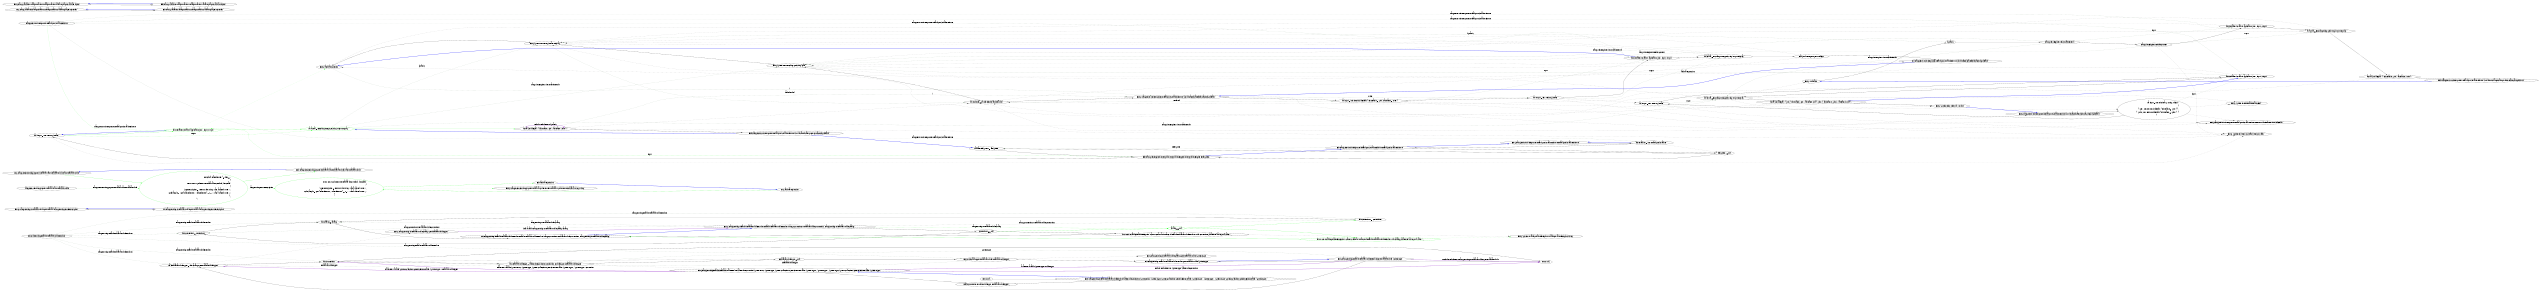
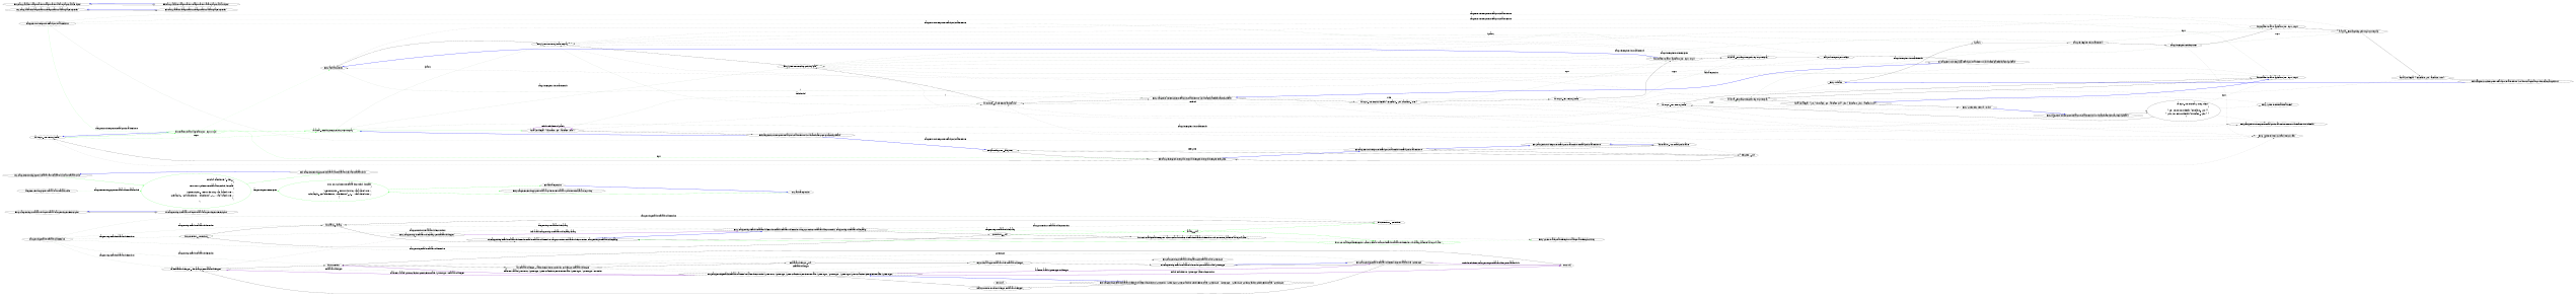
  digraph {
    rankdir=LR
    node [cluster="Nancy.Routing.DefaultMetadataModuleResolver.DefaultMetadataModuleResolver(Nancy.Conventions.MetadataModuleConventions, Nancy.Routing.IMetadataModuleCatalog)" file="MainModule.cs"]
    edge [style=solid]
-   n1 [label="Describe.Routing.DefaultMetadataModuleResolver" cluster="" file=""]
+   n1 [label="Nancy.Routing.DefaultMetadataModuleResolver" cluster="" file=""]
    n2 [label="this.conventions = conventions" span="28-28" file=""]
    n3 [label="this.catalog = catalog" span="29-29" file=""]
    n4 [cluster="Nancy.Routing.DefaultMetadataModuleResolver.GetMetadataModule(System.Type)" label="var metadataModuleTypes = this.catalog.GetMetadataModuleTypes()" span="39-39" file=""]
    n5 [cluster="Nancy.Routing.DefaultMetadataModuleResolver.GetMetadataModule(System.Type)" label="this.conventions" span="41-41" file=""]
    n6 [cluster="Nancy.Routing.DefaultMetadataModuleResolver.GetMetadataModule(System.Type)" label="return this.catalog.GetMetadataModule(metadataModuleType);" span="47-47" file=""]
    n7 [label="this.conventions = conventions" span="33-33" file=""]
    n8 [label="Exit Nancy.Routing.DefaultMetadataModuleResolver.DefaultMetadataModuleResolver(Nancy.Conventions.MetadataModuleConventions, Nancy.Routing.IMetadataModuleCatalog)" span="21-21" file=""]
    n9 [cluster="Nancy.Routing.DefaultMetadataModuleResolver.GetMetadataModule(System.Type)" label="var metadataModuleType = SafeInvokeConvention(convention, moduleType, metadataModuleTypes)" span="43-43" file=""]
    n10 [cluster="Nancy.Routing.IMetadataModuleCatalog.GetMetadataModuleTypes()" label="Entry Nancy.Routing.IMetadataModuleCatalog.GetMetadataModuleTypes()" span="14-14" file=""]
    n11 [cluster="Nancy.Routing.DefaultMetadataModuleResolver.GetMetadataModule(System.Type)" label="return null;" span="51-51" file=""]
    n12 [cluster="Nancy.Routing.DefaultMetadataModuleResolver.GetMetadataModule(System.Type)" label="Exit Nancy.Routing.DefaultMetadataModuleResolver.GetMetadataModule(System.Type)" span="37-37" file=""]
    n13 [cluster="Nancy.Routing.IMetadataModuleCatalog.GetMetadataModule(System.Type)" label="Entry Nancy.Routing.IMetadataModuleCatalog.GetMetadataModule(System.Type)" span="21-21" file=""]
    n14 [label="Entry Nancy.Routing.DefaultMetadataModuleResolver.DefaultMetadataModuleResolver(Nancy.Conventions.MetadataModuleConventions, Nancy.Routing.IMetadataModuleCatalog)" span="21-21" file=""]
    n15 [label="conventions == null" span="23-23" file=""]
    n16 [color=green community=0 label="catalog == null" span="28-28" file=""]
    n17 [label="throw new InvalidOperationException(''Cannot create an instance of DefaultMetadataModuleResolver with conventions parameter having null value.'');" span="25-25" file=""]
    n18 [color=green community=0 label="throw new InvalidOperationException(''Cannot create an instance of DefaultMetadataModuleResolver with catalog parameter having null value.'');" span="30-30" file=""]
    n19 [cluster="System.InvalidOperationException.InvalidOperationException(string)" label="Entry System.InvalidOperationException.InvalidOperationException(string)" span="0-0" file=""]
    n20 [cluster="Nancy.Routing.DefaultMetadataModuleResolver.GetMetadataModule(System.Type)" label="Entry Nancy.Routing.DefaultMetadataModuleResolver.GetMetadataModule(System.Type)" span="37-37" file=""]
    n21 [cluster="Nancy.Routing.DefaultMetadataModuleResolver.GetMetadataModule(System.Type)" label="metadataModuleType != null" span="45-45" file=""]
    n22 [cluster="Nancy.Routing.DefaultMetadataModuleResolver.SafeInvokeConvention(System.Func<System.Type, System.Collections.Generic.IEnumerable<System.Type>, System.Type>, System.Type, System.Collections.Generic.IEnumerable<System.Type>)" label="Entry Nancy.Routing.DefaultMetadataModuleResolver.SafeInvokeConvention(System.Func<System.Type, System.Collections.Generic.IEnumerable<System.Type>, System.Type>, System.Type, System.Collections.Generic.IEnumerable<System.Type>)" span="54-54" file=""]
    n23 [cluster="Nancy.Routing.DefaultMetadataModuleResolver.SafeInvokeConvention(System.Func<System.Type, System.Collections.Generic.IEnumerable<System.Type>, System.Type>, System.Type, System.Collections.Generic.IEnumerable<System.Type>)" label="return convention.Invoke(moduleType, metadataModuleTypes);" span="58-58" file=""]
    n24 [cluster="Nancy.Routing.DefaultMetadataModuleResolver.SafeInvokeConvention(System.Func<System.Type, System.Collections.Generic.IEnumerable<System.Type>, System.Type>, System.Type, System.Collections.Generic.IEnumerable<System.Type>)" label="Exit Nancy.Routing.DefaultMetadataModuleResolver.SafeInvokeConvention(System.Func<System.Type, System.Collections.Generic.IEnumerable<System.Type>, System.Type>, System.Type, System.Collections.Generic.IEnumerable<System.Type>)" span="54-54" file=""]
    n25 [cluster="Nancy.Routing.DefaultMetadataModuleResolver.SafeInvokeConvention(System.Func<System.Type, System.Collections.Generic.IEnumerable<System.Type>, System.Type>, System.Type, System.Collections.Generic.IEnumerable<System.Type>)" label="return null;" span="62-62" file=""]
    n26 [cluster="Nancy.Routing.IMetadataModule.GetMetadata(Nancy.Routing.RouteDescription)" file="IMetadataModule.cs" label="Entry Nancy.Routing.IMetadataModule.GetMetadata(Nancy.Routing.RouteDescription)" span="20-20"]
    n27 [cluster="Nancy.Routing.IMetadataModule.GetMetadata(Nancy.Routing.RouteDescription)" file="IMetadataModule.cs" label="Exit Nancy.Routing.IMetadataModule.GetMetadata(Nancy.Routing.RouteDescription)" span="20-20"]
    n28 [cluster="Nancy.Demo.Hosting.Aspnet.Metadata.MainMetadataModule.MainMetadataModule()" file="MainMetadataModule.cs" label="Entry Nancy.Demo.Hosting.Aspnet.Metadata.MainMetadataModule.MainMetadataModule()" span="6-6"]
    n29 [cluster="Nancy.Demo.Hosting.Aspnet.Metadata.MainMetadataModule.MainMetadataModule()" color=green community=0 file="MainMetadataModule.cs" label="Describe[''NamedRoute''] = desc =>\r\n                {\r\n                    return new MyUberRouteMetadata(desc.Method, desc.Path)\r\n                        {\r\n                            SuperDescription = ''Returns the string \''I am a named route!\'''',\r\n                            CodeSample = ''Get[\''NamedRoute\'', \''/namedRoute\''] = _ => \''I am a named route!\'';''\r\n                        };\r\n                }" span="8-15"]
    n30 [cluster="Nancy.Demo.Hosting.Aspnet.Metadata.MainMetadataModule.MainMetadataModule()" file="MainMetadataModule.cs" label="Exit Nancy.Demo.Hosting.Aspnet.Metadata.MainMetadataModule.MainMetadataModule()" span="6-6"]
    n31 [cluster="lambda expression" color=green community=0 file="MainMetadataModule.cs" label="return new MyUberRouteMetadata(desc.Method, desc.Path)\r\n                        {\r\n                            SuperDescription = ''Returns the string \''I am a named route!\'''',\r\n                            CodeSample = ''Get[\''NamedRoute\'', \''/namedRoute\''] = _ => \''I am a named route!\'';''\r\n                        };" span="10-14"]
    n32 [cluster="lambda expression" file="MainMetadataModule.cs" label="Exit lambda expression" span="8-15"]
    n33 [cluster="Nancy.Demo.Hosting.Aspnet.Metadata.MyUberRouteMetadata.MyUberRouteMetadata(string, string)" file="MainMetadataModule.cs" label="Entry Nancy.Demo.Hosting.Aspnet.Metadata.MyUberRouteMetadata.MyUberRouteMetadata(string, string)" span="4-4"]
    n34 [cluster="lambda expression" file="MainMetadataModule.cs" label="Entry lambda expression" span="8-15"]
    n35 [file="MainMetadataModule.cs" label="Nancy.Demo.Hosting.Aspnet.Metadata.MainMetadataModule" cluster=""]
    n36 [cluster="Nancy.Tests.Unit.Responses.DefaultJsonSerializerFixture.Should_camel_case_property_names_by_default()" label="var output = new MemoryStream()" span="27-27"]
    n37 [cluster="Nancy.Tests.Unit.Responses.DefaultJsonSerializerFixture.Should_camel_case_property_names_by_default()" color=green community=0 label="this.serializer.Serialize(''application/json'', input, output)" span="28-28"]
    n38 [cluster="Nancy.Tests.Unit.Responses.DefaultJsonSerializerFixture.Should_camel_case_property_names_by_default()" color=green community=0 label="var actual = Encoding.UTF8.GetString(output.ToArray())" span="29-29"]
    n39 [cluster="System.IO.MemoryStream.MemoryStream()" label="Entry System.IO.MemoryStream.MemoryStream()" span="0-0"]
    n40 [cluster="lambda expression" label="Entry lambda expression" span="55-70"]
    n41 [cluster="System.IO.MemoryStream.ToArray()" label="Entry System.IO.MemoryStream.ToArray()" span="0-0"]
    n42 [cluster="System.Text.Encoding.GetString(byte[])" label="Entry System.Text.Encoding.GetString(byte[])" span="0-0"]
    n43 [cluster="Nancy.Tests.Unit.Responses.DefaultJsonSerializerFixture.Should_camel_case_dictionary_keys_by_default()" label="var actual = Encoding.UTF8.GetString(output.ToArray())" span="63-63"]
    n44 [cluster="Nancy.Tests.Unit.Responses.DefaultJsonSerializerFixture.Should_camel_case_property_names_by_default()" label="actual.ShouldEqual(''{\''firstName\'':\''Joe\'',\''lastName\'':\''Doe\''}'')" span="32-32"]
    n45 [cluster="Nancy.Tests.Unit.Responses.DefaultJsonSerializerFixture.Should_camel_case_field_names_by_default()" label="Entry Nancy.Tests.Unit.Responses.DefaultJsonSerializerFixture.Should_camel_case_field_names_by_default()" span="36-36"]
    n46 [cluster="Nancy.Tests.Unit.Responses.DefaultJsonSerializerFixture.DefaultJsonSerializerFixture()" label="Entry Nancy.Tests.Unit.Responses.DefaultJsonSerializerFixture.DefaultJsonSerializerFixture()" span="15-15"]
    n47 [cluster="Nancy.Tests.Unit.Responses.DefaultJsonSerializerFixture.DefaultJsonSerializerFixture()" label="this.serializer = new DefaultJsonSerializer()" span="17-17"]
    n48 [cluster="Nancy.ViewEngines.DotLiquid.DotLiquidViewEngine.DotLiquidViewEngine(IFileSystem)" label="fileSystem != null" span="25-25"]
    n49 [cluster="Nancy.Tests.Unit.Responses.DefaultJsonSerializerFixture.DefaultJsonSerializerFixture()" label="Exit Nancy.Tests.Unit.Responses.DefaultJsonSerializerFixture.DefaultJsonSerializerFixture()" span="15-15"]
-   n50 [cluster="Nancy.ViewEngines.DotLiquid.DotLiquidViewEngine.DotLiquidViewEngine(IFileSystem)" label="Validate.FileSystem = fileSystem" span="28-28"]
+   n50 [cluster="Nancy.ViewEngines.DotLiquid.DotLiquidViewEngine.DotLiquidViewEngine(IFileSystem)" label="Template.FileSystem = fileSystem" span="28-28"]
    n51 [cluster="Nancy.ViewEngines.DotLiquid.DotLiquidViewEngine.DotLiquidViewEngine(IFileSystem)" label="Exit Nancy.ViewEngines.DotLiquid.DotLiquidViewEngine.DotLiquidViewEngine(IFileSystem)" span="23-23"]
    n52 [cluster="lambda expression" label="var rendered = parsed.Render(hashedModel)" span="64-64"]
    n53 [cluster="Nancy.Tests.Unit.Responses.DefaultJsonSerializerFixture.PersonWithFields.PersonWithFields()" label="Entry Nancy.Tests.Unit.Responses.DefaultJsonSerializerFixture.PersonWithFields.PersonWithFields()" span="92-92"]
    n54 [cluster="Nancy.Tests.Unit.Responses.DefaultJsonSerializerFixture.Should_camel_case_field_names_by_default()" label="var input = new PersonWithFields { FirstName = ''Joe'', LastName = ''Doe'' }" span="39-39"]
    n55 [cluster="Nancy.Tests.Unit.Responses.DefaultJsonSerializerFixture.Should_camel_case_dictionary_keys_by_default()" label="Entry Nancy.Tests.Unit.Responses.DefaultJsonSerializerFixture.Should_camel_case_dictionary_keys_by_default()" span="51-51"]
    n56 [cluster="Nancy.Tests.Unit.Responses.DefaultJsonSerializerFixture.Should_camel_case_field_names_by_default()" label="var output = new MemoryStream()" span="42-42"]
    n57 [cluster="Nancy.Tests.Unit.Responses.DefaultJsonSerializerFixture.Should_camel_case_dictionary_keys_by_default()" label="var input = new Dictionary<string, object>\r\n            {\r\n                { ''Joe'', new PersonWithFields { FirstName = ''Joe'' } },\r\n                { ''John'', new PersonWithFields { FirstName = ''John'' } }\r\n            }" span="54-58"]
    n58 [cluster="Nancy.Tests.Unit.Responses.DefaultJsonSerializerFixture.Should_camel_case_field_names_by_default()" label="this.serializer.Serialize(''application/json'', input, output)" span="43-43"]
    n59 [cluster="Unk.Parse" label="Entry Unk.Parse"]
    n60 [cluster="Nancy.Tests.Unit.Responses.DefaultJsonSerializerFixture.Should_not_change_casing_when_retain_casing_is_true()" label=dynamic]
    n61 [cluster="Nancy.Tests.Unit.Responses.DefaultJsonSerializerFixture.Should_not_change_casing_when_retain_casing_is_true()" label="Nancy.ViewEngines.ViewLocationResult"]
    n62 [cluster="Nancy.Tests.Unit.Responses.DefaultJsonSerializerFixture.Should_not_change_casing_when_retain_casing_is_true()" label="this.serializer.Serialize(''application/json'', input, output)" span="80-80"]
    n63 [cluster="Nancy.Tests.Unit.Responses.DefaultJsonSerializerFixture.Should_not_change_casing_when_retain_casing_is_true()" label="var actual = Encoding.UTF8.GetString(output.ToArray())" span="81-81"]
    n64 [cluster="Nancy.Tests.Unit.Responses.DefaultJsonSerializerFixture.Should_not_change_casing_when_retain_casing_is_true()" label="actual.ShouldEqual(''{\''FirstName\'':\''Joe\'',\''lastName\'':\''Doe\''}'')" span="84-84"]
    n65 [cluster="Nancy.Tests.Unit.Responses.DefaultJsonSerializerFixture.Should_not_change_casing_when_retain_casing_is_true()" label="Exit Nancy.Tests.Unit.Responses.DefaultJsonSerializerFixture.Should_not_change_casing_when_retain_casing_is_true()" span="70-70"]
    n66 [cluster="Nancy.Tests.Unit.Responses.DefaultJsonSerializerFixture.Should_camel_case_field_names_by_default()" label="var actual = Encoding.UTF8.GetString(output.ToArray())" span="44-44"]
    n67 [cluster="Unk.FromAnonymousObject" label="Entry Unk.FromAnonymousObject"]
    n68 [cluster="Nancy.Tests.Unit.Responses.DefaultJsonSerializerFixture.Should_camel_case_field_names_by_default()" label="Exit Nancy.Tests.Unit.Responses.DefaultJsonSerializerFixture.Should_camel_case_field_names_by_default()" span="36-36"]
    n69 [cluster="Nancy.Tests.Unit.Responses.DefaultJsonSerializerFixture.Should_camel_case_dictionary_keys_by_default()" label="this.serializer.Serialize(''application/json'', input, output)" span="62-62"]
    n70 [cluster="Nancy.Tests.Unit.Responses.DefaultJsonSerializerFixture.Should_not_change_casing_when_retain_casing_is_true()" label="Nancy.ViewEngines.IRenderContext"]
    n71 [cluster="System.IO.TextReader.ReadToEnd()" label="Entry System.IO.TextReader.ReadToEnd()" span="0-0"]
    n72 [cluster="Nancy.Tests.Unit.Responses.DefaultJsonSerializerFixture.Should_camel_case_dictionary_keys_by_default()" label="actual.ShouldEqual(''{\''joe\'':{\''firstName\'':\''Joe\'',\''lastName\'':null},\''john\'':{\''firstName\'':\''John\'',\''lastName\'':null}}'')" span="66-66"]
    n73 [cluster="System.Func<TResult>.Invoke()" label="Entry System.Func<TResult>.Invoke()" span="0-0"]
    n74 [cluster="Nancy.Tests.Unit.Responses.DefaultJsonSerializerFixture.Should_camel_case_property_names_by_default()" label="Exit Nancy.Tests.Unit.Responses.DefaultJsonSerializerFixture.Should_camel_case_property_names_by_default()" span="21-21"]
    n75 [cluster="Nancy.Tests.Unit.Responses.DefaultJsonSerializerFixture.Should_camel_case_dictionary_keys_by_default()" label="var output = new MemoryStream()" span="61-61"]
    n76 [label="Nancy.Tests.Unit.Responses.DefaultJsonSerializerFixture" cluster=""]
    n77 [cluster="Nancy.Validation.DataAnnotations.IDataAnnotationsValidatorAdapter.GetRules()" file="RequestHeaders.cs" label="Entry Nancy.Validation.DataAnnotations.IDataAnnotationsValidatorAdapter.GetRules()" span="13-13"]
    n78 [cluster="Nancy.Validation.DataAnnotations.IDataAnnotationsValidatorAdapter.GetRules()" file="RequestHeaders.cs" label="Exit Nancy.Validation.DataAnnotations.IDataAnnotationsValidatorAdapter.GetRules()" span="13-13"]
    n79 [cluster="Nancy.Validation.DataAnnotations.IDataAnnotationsValidatorAdapter.Validate(object)" file="RequestHeaders.cs" label="Entry Nancy.Validation.DataAnnotations.IDataAnnotationsValidatorAdapter.Validate(object)" span="20-20"]
    n80 [cluster="Nancy.Validation.DataAnnotations.IDataAnnotationsValidatorAdapter.Validate(object)" file="RequestHeaders.cs" label="Exit Nancy.Validation.DataAnnotations.IDataAnnotationsValidatorAdapter.Validate(object)" span="20-20"]
    n1 -> n2 [color=darkseagreen4 label="Nancy.Routing.DefaultMetadataModuleResolver" style=dashed]
    n1 -> n3 [color=darkseagreen4 label="Nancy.Routing.DefaultMetadataModuleResolver" style=dashed]
    n1 -> n4 [color=darkseagreen4 label="Nancy.Routing.DefaultMetadataModuleResolver" style=dashed]
    n1 -> n5 [color=darkseagreen4 label="Nancy.Routing.DefaultMetadataModuleResolver" style=dashed]
    n1 -> n6 [color=darkseagreen4 label="Nancy.Routing.DefaultMetadataModuleResolver" style=dashed]
    n1 -> n7 [color=darkseagreen4 label="Nancy.Routing.DefaultMetadataModuleResolver" style=dashed]
    n2 -> n3
    n3 -> n8
    n4 -> n5
    n4 -> n9 [color=darkseagreen4 label=metadataModuleTypes style=dashed]
    n4 -> n10 [style=dotted]
    n5 -> n9
    n5 -> n11
    n6 -> n12
    n6 -> n13 [style=dotted]
    n7 -> n3
    n8 -> n14 [color=blue style=bold]
    n9 -> n6 [color=darkseagreen4 label=metadataModuleType style=dashed]
    n9 -> n21
    n9 -> n22 [style=dotted]
    n10 -> n14 [color=darkorchid label="Field variable Nancy.Routing.IMetadataModuleCatalog catalog" style=bold]
    n11 -> n12
    n12 -> n20 [color=blue style=bold]
    n14 -> n2 [color=darkseagreen4 label="Nancy.Conventions.MetadataModuleConventions" style=dashed]
    n14 -> n3 [color=darkseagreen4 label="Nancy.Routing.IMetadataModuleCatalog" style=dashed]
    n14 -> n7 [color=darkseagreen4 label="Nancy.Conventions.MetadataModuleConventions" style=dashed]
    n14 -> n15
    n14 -> n16 [color=green label="Nancy.Routing.IMetadataModuleCatalog" style=dashed]
    n15 -> n2
    n15 -> n16 [color=green]
    n15 -> n17
    n16 -> n7 [color=green]
    n16 -> n18 [color=green]
    n17 -> n8
    n17 -> n19 [style=dotted]
    n18 -> n8 [color=green]
    n18 -> n19 [color=green style=dotted]
    n20 -> n4
    n20 -> n9 [color=darkseagreen4 label="System.Type" style=dashed]
    n20 -> n11 [color=darkorchid label="method methodReturn Nancy.Routing.IMetadataModule GetMetadataModule" style=bold]
    n21 -> n5 [style=dashed]
    n21 -> n6
    n22 -> n4 [color=darkorchid label="Parameter variable System.Collections.Generic.IEnumerable<System.Type> metadataModuleTypes" style=bold]
    n22 -> n5 [color=darkorchid label="Parameter variable System.Func<System.Type, System.Collections.Generic.IEnumerable<System.Type>, System.Type> convention" style=bold]
    n22 -> n11 [color=darkorchid label="method methodReturn System.Type SafeInvokeConvention" style=bold]
    n22 -> n20 [color=darkorchid label="Parameter variable System.Type moduleType" style=bold]
    n22 -> n23
    n23 -> n24
    n24 -> n22 [color=blue style=bold]
    n25 -> n24
    n26 -> n27
    n27 -> n26 [color=blue style=bold]
    n28 -> n29 [color=green]
    n29 -> n30 [color=green]
    n29 -> n31 [color=green label="Nancy.Routing.RouteDescription" style=dashed]
    n30 -> n28 [color=blue style=bold]
    n31 -> n32 [color=green]
    n31 -> n33 [color=green style=dotted]
    n32 -> n34 [color=blue style=bold]
    n34 -> n31 [color=green]
    n35 -> n29 [color=green label="Nancy.Demo.Hosting.Aspnet.Metadata.MainMetadataModule" style=dashed]
    n36 -> n37 [color=green]
    n36 -> n38 [color=green label=output style=dashed]
    n36 -> n39 [style=dotted]
    n37 -> n36 [color=blue style=bold]
    n37 -> n38 [color=green]
    n37 -> n40 [color=green style=dotted]
    n38 -> n41 [color=darkseagreen4 label=dynamic style=dashed]
    n38 -> n42 [color=darkseagreen4 label="Nancy.ViewEngines.ViewLocationResult" style=dashed]
    n38 -> n43 [color=darkseagreen4 label="Nancy.ViewEngines.ViewLocationResult" style=dashed]
    n38 -> n44 [color=green]
    n40 -> n41
    n40 -> n45 [color=darkseagreen4 label="?" style=dashed]
    n41 -> n42
    n41 -> n52 [color=darkseagreen4 label=hashedModel style=dashed]
    n41 -> n66 [style=dotted]
    n41 -> n67 [style=dotted]
    n42 -> n52
    n42 -> n68 [style=dotted]
    n42 -> n69 [color=darkseagreen4 label="lambda expression" style=dashed]
    n43 -> n41 [style=dotted]
    n43 -> n42 [style=dotted]
    n43 -> n59 [style=dotted]
    n43 -> n71 [style=dotted]
    n43 -> n72
    n43 -> n73 [style=dotted]
    n44 -> n39 [style=dotted]
    n44 -> n44 [color=darkorchid label="method methodReturn dynamic " style=bold]
    n44 -> n45 [color=darkseagreen4 label="?" style=dashed]
    n44 -> n52 [style=dotted]
    n44 -> n74
    n45 -> n54
    n45 -> n55 [style=dotted]
    n45 -> n56 [color=darkseagreen4 label=writer style=dashed]
    n46 -> n47
    n47 -> n46 [color=blue style=bold]
    n47 -> n48 [style=dotted]
    n47 -> n49
    n48 -> n50
    n48 -> n51
    n49 -> n46 [color=blue style=bold]
    n49 -> n48
    n49 -> n50 [color=darkseagreen4 label=IFileSystem style=dashed]
    n50 -> n51
    n51 -> n36
    n51 -> n37 [color=green label=input style=dashed]
    n51 -> n49 [color=blue style=bold]
    n52 -> n45
    n52 -> n53 [style=dotted]
    n52 -> n54 [color=darkseagreen4 label=rendered style=dashed]
    n54 -> n53 [style=dotted]
    n54 -> n56
    n54 -> n57 [style=dotted]
    n54 -> n58 [color=darkseagreen4 label=input style=dashed]
    n55 -> n57
    n56 -> n39 [style=dotted]
    n56 -> n58
    n56 -> n66 [color=darkseagreen4 label=output style=dashed]
    n56 -> n75 [style=dotted]
    n57 -> n53 [style=dotted]
    n57 -> n69 [color=darkseagreen4 label=input style=dashed]
    n57 -> n71 [style=dotted]
    n57 -> n75
    n58 -> n40 [color=blue style=bold]
    n58 -> n66
    n59 -> n60
    n60 -> n41 [color=darkseagreen4 label=dynamic style=dashed]
    n60 -> n61
    n61 -> n42 [color=darkseagreen4 label="Nancy.ViewEngines.ViewLocationResult" style=dashed]
    n61 -> n43 [color=darkseagreen4 label="Nancy.ViewEngines.ViewLocationResult" style=dashed]
    n61 -> n62 [color=darkseagreen4 label=input style=dashed]
    n61 -> n70
    n62 -> n40 [style=dotted]
    n62 -> n63
    n63 -> n41 [style=dotted]
    n63 -> n42 [style=dotted]
    n63 -> n64
    n64 -> n52 [style=dotted]
    n64 -> n65
    n65 -> n59 [color=blue style=bold]
    n66 -> n41 [style=dotted]
    n66 -> n42 [style=dotted]
    n66 -> n67
    n67 -> n52 [style=dotted]
    n67 -> n68
    n68 -> n45 [color=blue style=bold]
    n69 -> n40 [style=dotted]
    n69 -> n43
    n70 -> n39 [style=dotted]
-   n70 -> n42 [color=darkseagreen4 label="Nancy.ViewEngines.IRenderContext" style=dashed]
+   n70 -> n42 [color=darkseagreen4 label="Nancy.ViewEngines.RouteDescription" style=dashed]
    n70 -> n62
    n70 -> n63 [color=darkseagreen4 label=output style=dashed]
    n72 -> n52 [style=dotted]
    n72 -> n69 [color=blue style=bold]
    n72 -> n73
    n73 -> n55 [color=blue style=bold]
    n74 -> n38 [color=blue style=bold]
    n74 -> n50 [color=blue style=bold]
    n75 -> n39 [style=dotted]
    n75 -> n43 [color=darkseagreen4 label=output style=dashed]
    n75 -> n69
    n76 -> n37 [color=green label="Nancy.Tests.Unit.Responses.DefaultJsonSerializerFixture" style=dashed]
    n76 -> n47 [color=darkseagreen4 label="Nancy.Tests.Unit.Responses.DefaultJsonSerializerFixture" style=dashed]
    n76 -> n58 [color=darkseagreen4 label="Nancy.Tests.Unit.Responses.DefaultJsonSerializerFixture" style=dashed]
    n76 -> n62 [color=darkseagreen4 label="Nancy.Tests.Unit.Responses.DefaultJsonSerializerFixture" style=dashed]
    n76 -> n69 [color=darkseagreen4 label="Nancy.Tests.Unit.Responses.DefaultJsonSerializerFixture" style=dashed]
    n77 -> n78
    n78 -> n77 [color=blue style=bold]
    n79 -> n80
    n80 -> n79 [color=blue style=bold]
  }
